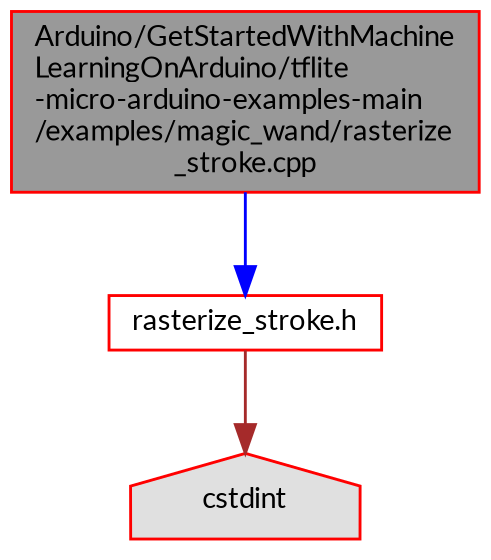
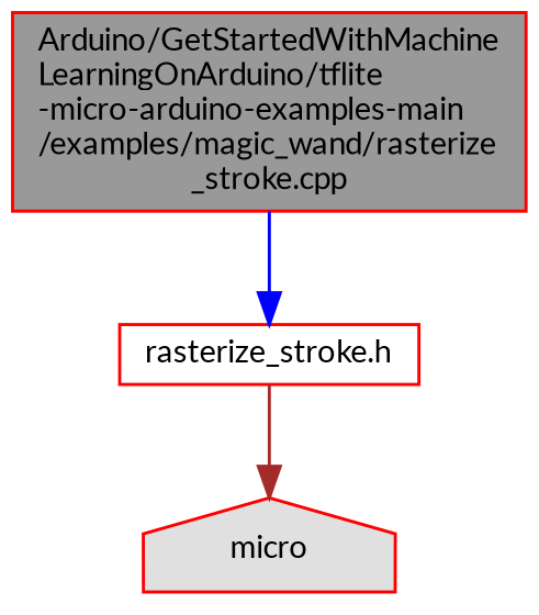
  digraph {
    fontname=Lato
    node [color=red fontname=Lato fontsize=10 shape=box style=filled]
    edge [fontname=Lato fontsize=10 labelfontname=Helvetica labelfontsize=10 style=solid]
    n1 [fillcolor=grey60 fontcolor=black height=0.2 label="Arduino/GetStartedWithMachine\lLearningOnArduino/tflite\l-micro-arduino-examples-main\l/examples/magic_wand/rasterize\l_stroke.cpp" width=0.4]
    n2 [fillcolor=white height=0.2 label="rasterize_stroke.h" width=0.4]
-   n3 [fillcolor="#E0E0E0" height=0.2 label=cstdint shape=house width=0.4]
+   n3 [fillcolor="#E0E0E0" height=0.2 label=micro shape=house width=0.4]
    n1 -> n2 [color=blue]
    n2 -> n3 [color=brown]
  }
